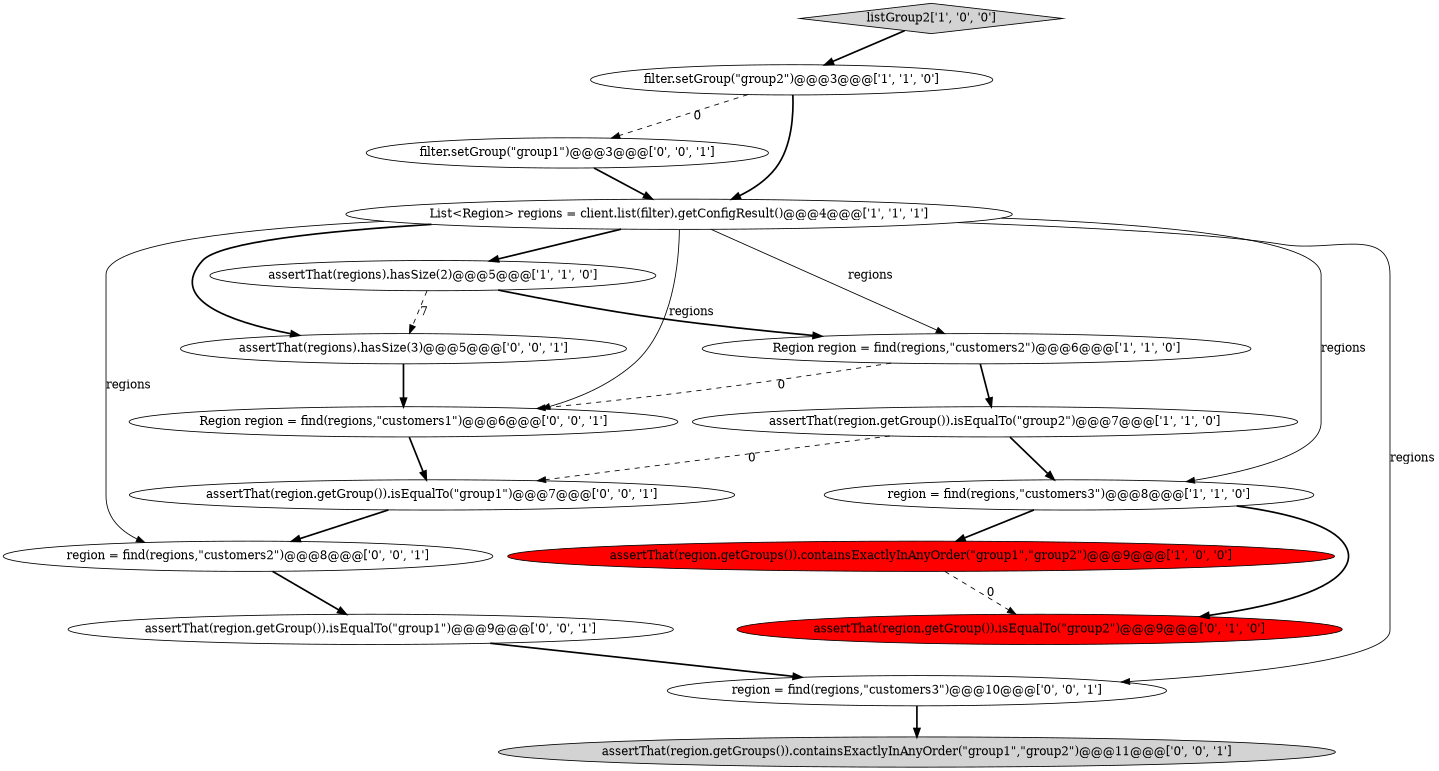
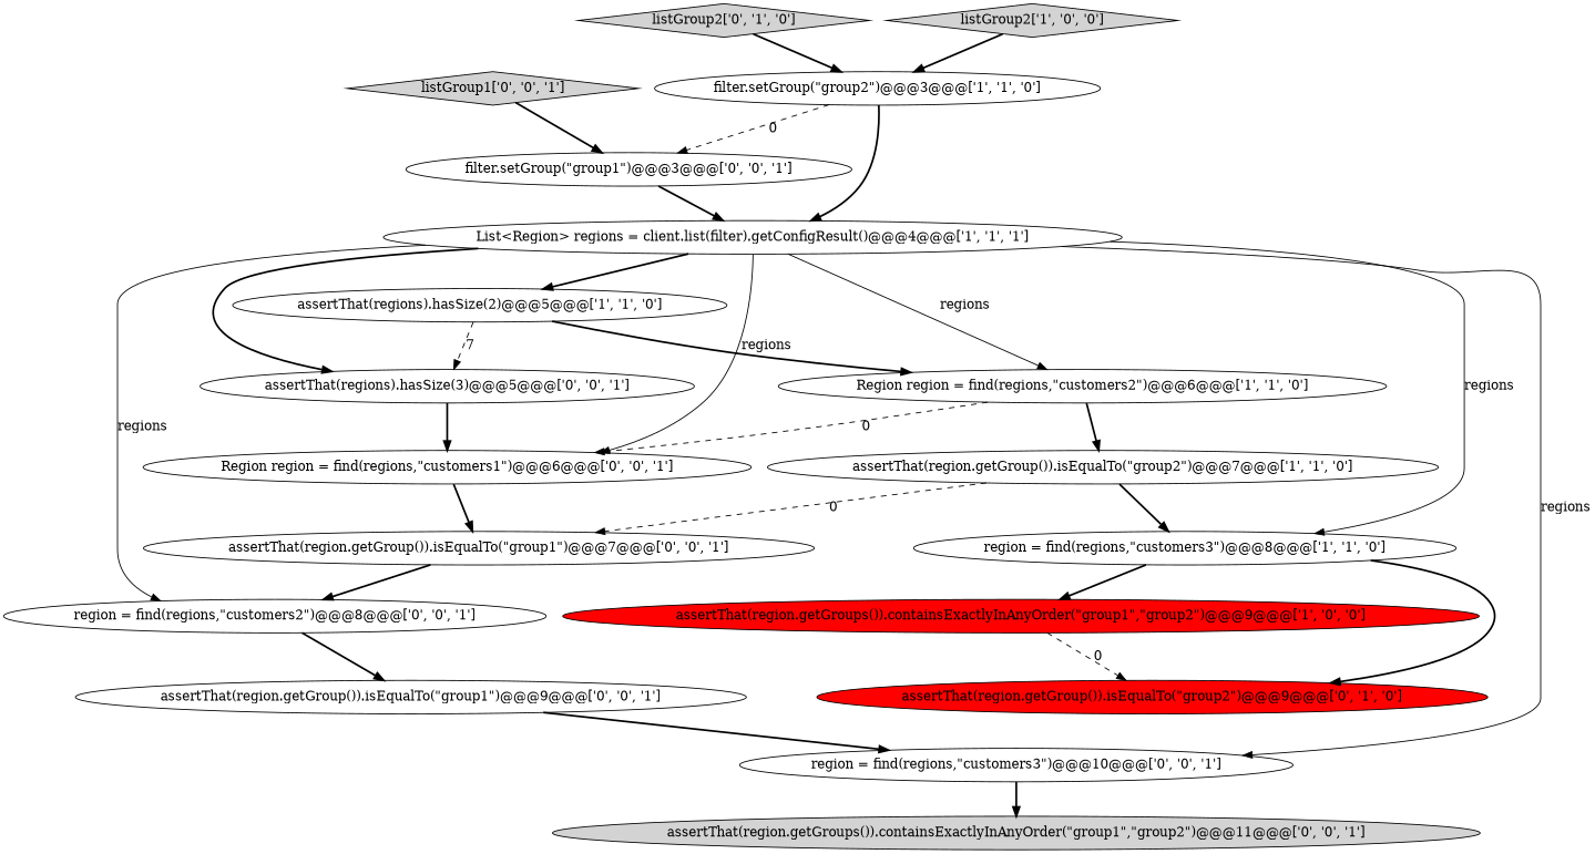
  digraph {
    node [fillcolor=white shape=ellipse style=filled]
    edge [style=bold]
    n1 [label="assertThat(region.getGroup()).isEqualTo(\"group1\")@@@7@@@['0', '0', '1']"]
    n2 [label="region = find(regions,\"customers2\")@@@8@@@['0', '0', '1']"]
    n3 [label="assertThat(region.getGroup()).isEqualTo(\"group1\")@@@9@@@['0', '0', '1']"]
    n4 [label="Region region = find(regions,\"customers2\")@@@6@@@['1', '1', '0']"]
    n5 [label="Region region = find(regions,\"customers1\")@@@6@@@['0', '0', '1']"]
    n6 [label="assertThat(region.getGroup()).isEqualTo(\"group2\")@@@7@@@['1', '1', '0']"]
    n7 [label="region = find(regions,\"customers3\")@@@8@@@['1', '1', '0']"]
    n8 [fillcolor=red label="assertThat(region.getGroups()).containsExactlyInAnyOrder(\"group1\",\"group2\")@@@9@@@['1', '0', '0']"]
    n9 [fillcolor=red label="assertThat(region.getGroup()).isEqualTo(\"group2\")@@@9@@@['0', '1', '0']"]
+   n10 [fillcolor=lightgray label="listGroup1['0', '0', '1']" shape=diamond]
    n11 [label="filter.setGroup(\"group1\")@@@3@@@['0', '0', '1']"]
    n12 [label="List<Region> regions = client.list(filter).getConfigResult()@@@4@@@['1', '1', '1']"]
    n13 [label="region = find(regions,\"customers3\")@@@10@@@['0', '0', '1']"]
    n14 [fillcolor=lightgray label="assertThat(region.getGroups()).containsExactlyInAnyOrder(\"group1\",\"group2\")@@@11@@@['0', '0', '1']"]
    n15 [label="assertThat(regions).hasSize(3)@@@5@@@['0', '0', '1']"]
    n16 [label="assertThat(regions).hasSize(2)@@@5@@@['1', '1', '0']"]
+   n17 [fillcolor=lightgray label="listGroup2['0', '1', '0']" shape=diamond]
    n18 [label="filter.setGroup(\"group2\")@@@3@@@['1', '1', '0']"]
    n19 [fillcolor=lightgray label="listGroup2['1', '0', '0']" shape=diamond]
    n1 -> n2
    n2 -> n3
    n3 -> n13
    n4 -> n5 [label=0 style=dashed]
    n4 -> n6
    n5 -> n1
    n6 -> n1 [label=0 style=dashed]
    n6 -> n7
    n7 -> n8
    n7 -> n9
    n8 -> n9 [label=0 style=dashed]
+   n10 -> n11
    n11 -> n12
    n12 -> n2 [label=regions style=solid]
    n12 -> n4 [label=regions style=solid]
    n12 -> n5 [label=regions style=solid]
    n12 -> n7 [label=regions style=solid]
    n12 -> n13 [label=regions style=solid]
    n12 -> n15
    n12 -> n16
    n13 -> n14
    n15 -> n5
    n16 -> n4
    n16 -> n15 [label=7 style=dashed]
+   n17 -> n18
    n18 -> n11 [label=0 style=dashed]
    n18 -> n12
    n19 -> n18
  }
